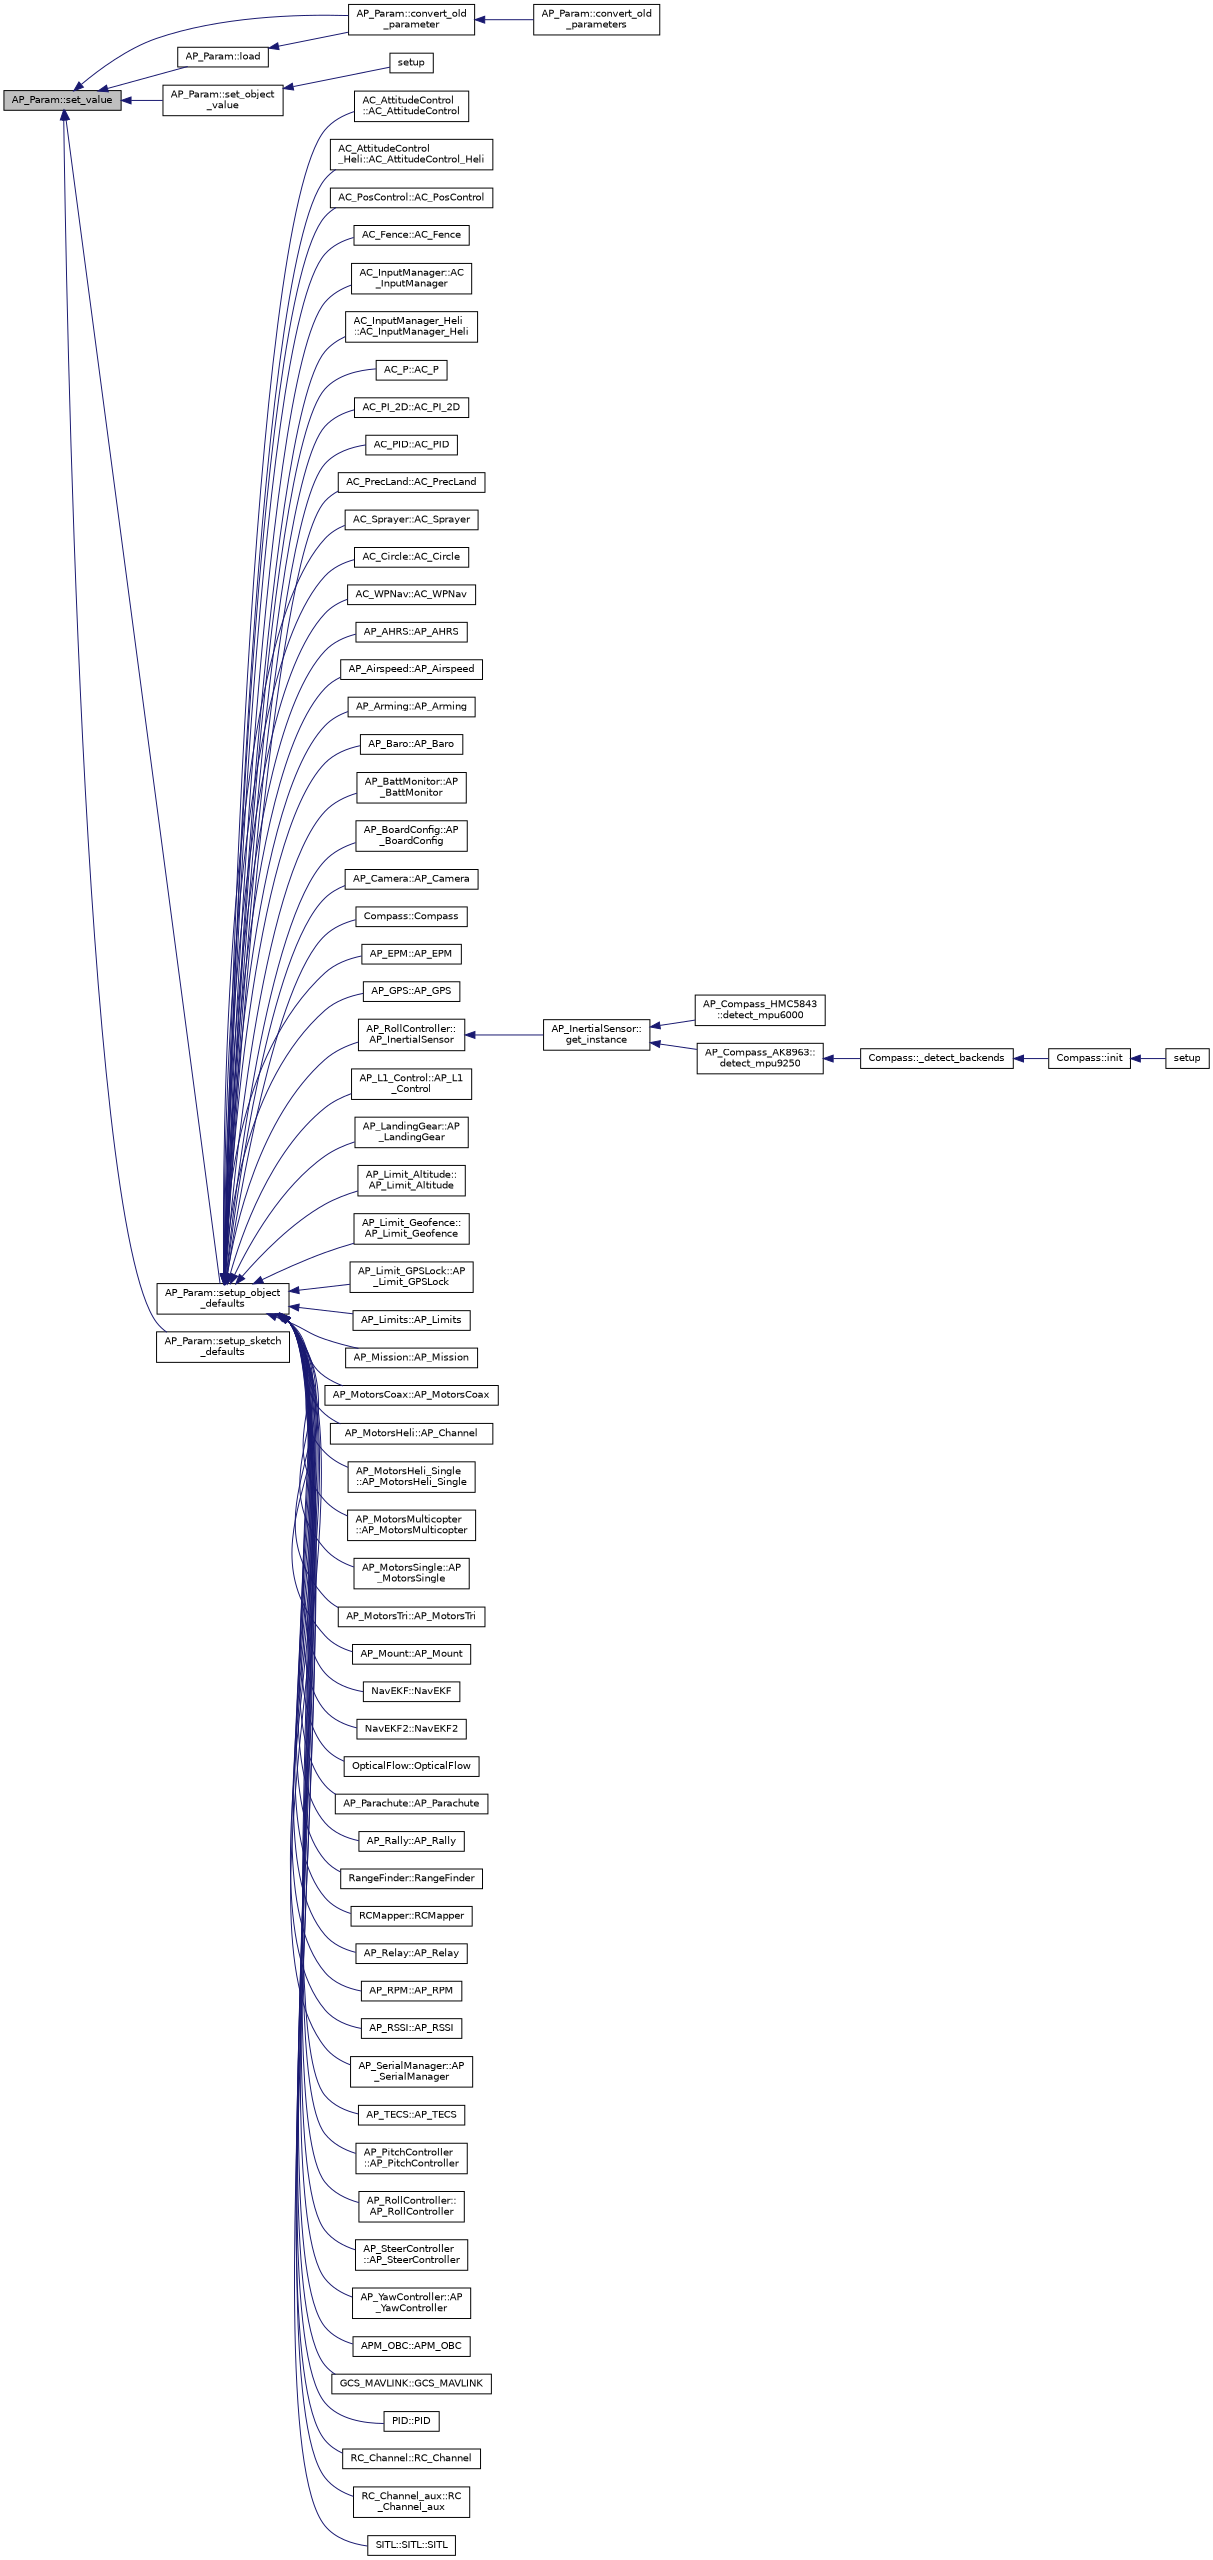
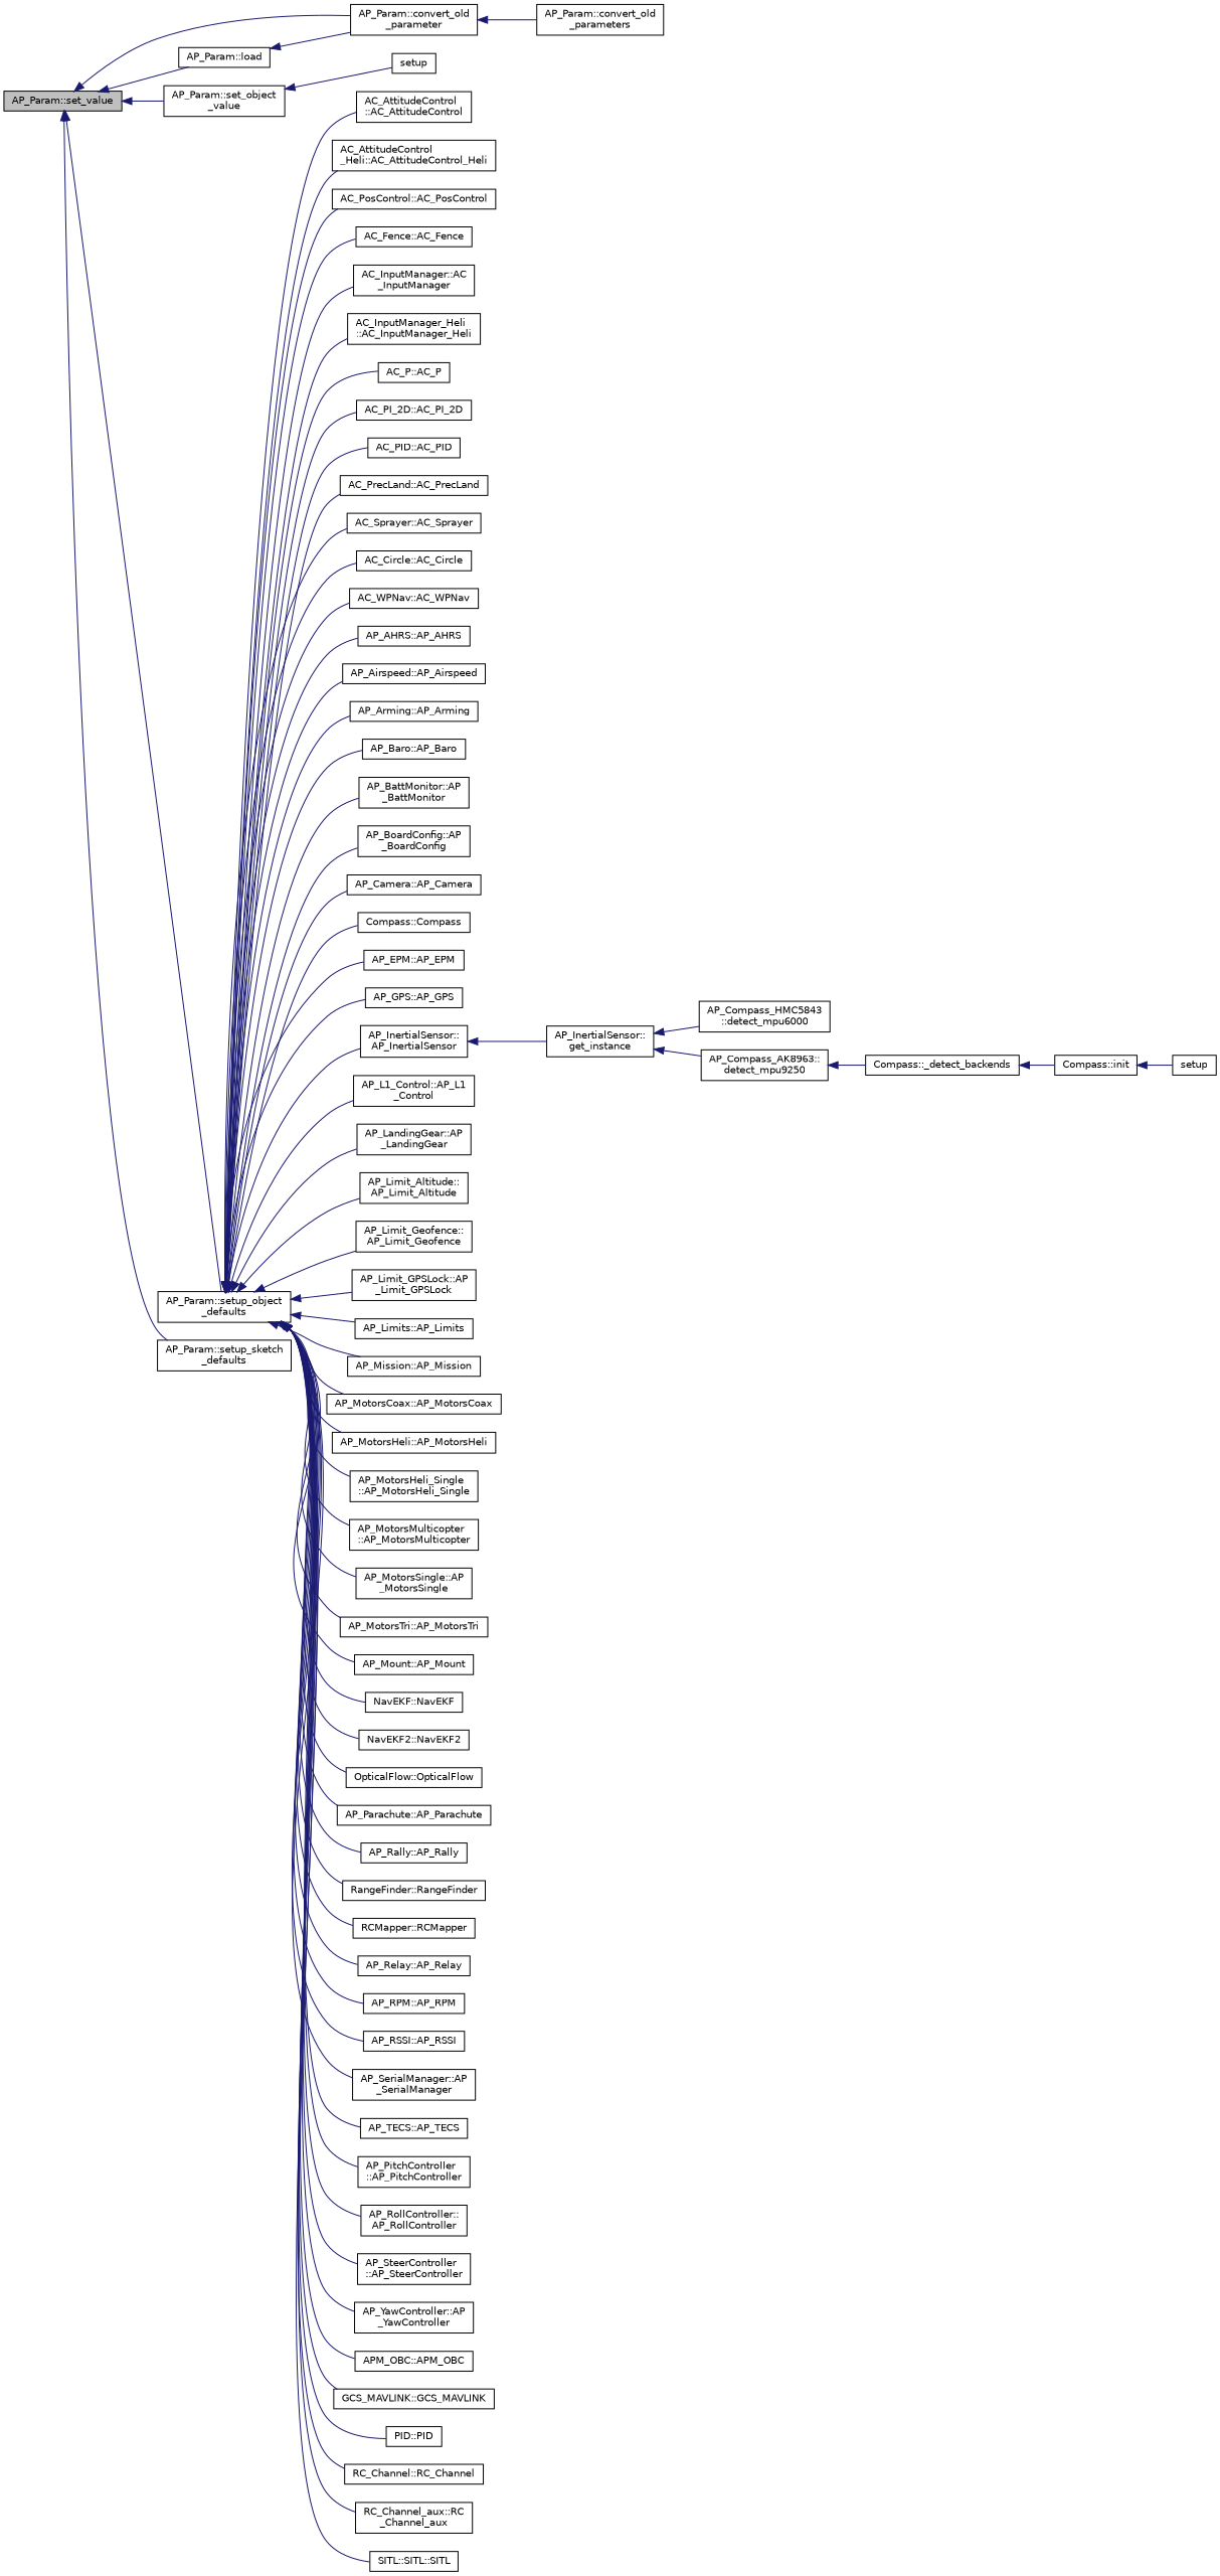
  digraph {
    rankdir=LR
    node [color=black fillcolor=white fontname=Helvetica fontsize=10 shape=record style=filled]
    edge [color=midnightblue dir=back fontname=Helvetica fontsize=10 labelfontname=Helvetica labelfontsize=10 style=solid]
    n1 [fillcolor=grey75 fontcolor=black height=0.2 label="AP_Param::set_value" width=0.4]
    n2 [height=0.2 label="AP_Param::convert_old\l_parameter" width=0.4]
    n3 [height=0.2 label="AP_Param::load" width=0.4]
    n4 [height=0.2 label="AP_Param::set_object\l_value" width=0.4]
    n5 [height=0.2 label="AP_Param::setup_object\l_defaults" width=0.4]
    n6 [height=0.2 label="AP_Param::setup_sketch\l_defaults" width=0.4]
    n7 [height=0.2 label="AP_Param::convert_old\l_parameters" width=0.4]
    n8 [height=0.2 label=setup width=0.4]
    n9 [height=0.2 label="AC_AttitudeControl\l::AC_AttitudeControl" width=0.4]
    n10 [height=0.2 label="AC_AttitudeControl\l_Heli::AC_AttitudeControl_Heli" width=0.4]
    n11 [height=0.2 label="AC_PosControl::AC_PosControl" width=0.4]
    n12 [height=0.2 label="AC_Fence::AC_Fence" width=0.4]
    n13 [height=0.2 label="AC_InputManager::AC\l_InputManager" width=0.4]
    n14 [height=0.2 label="AC_InputManager_Heli\l::AC_InputManager_Heli" width=0.4]
    n15 [height=0.2 label="AC_P::AC_P" width=0.4]
    n16 [height=0.2 label="AC_PI_2D::AC_PI_2D" width=0.4]
    n17 [height=0.2 label="AC_PID::AC_PID" width=0.4]
    n18 [height=0.2 label="AC_PrecLand::AC_PrecLand" width=0.4]
    n19 [height=0.2 label="AC_Sprayer::AC_Sprayer" width=0.4]
    n20 [height=0.2 label="AC_Circle::AC_Circle" width=0.4]
    n21 [height=0.2 label="AC_WPNav::AC_WPNav" width=0.4]
    n22 [height=0.2 label="AP_AHRS::AP_AHRS" width=0.4]
    n23 [height=0.2 label="AP_Airspeed::AP_Airspeed" width=0.4]
    n24 [height=0.2 label="AP_Arming::AP_Arming" width=0.4]
    n25 [height=0.2 label="AP_Baro::AP_Baro" width=0.4]
    n26 [height=0.2 label="AP_BattMonitor::AP\l_BattMonitor" width=0.4]
    n27 [height=0.2 label="AP_BoardConfig::AP\l_BoardConfig" width=0.4]
    n28 [height=0.2 label="AP_Camera::AP_Camera" width=0.4]
    n29 [height=0.2 label="Compass::Compass" width=0.4]
    n30 [height=0.2 label="AP_EPM::AP_EPM" width=0.4]
    n31 [height=0.2 label="AP_GPS::AP_GPS" width=0.4]
-   n32 [height=0.2 label="AP_RollController::\lAP_InertialSensor" width=0.4]
+   n32 [height=0.2 label="AP_InertialSensor::\lAP_InertialSensor" width=0.4]
    n33 [height=0.2 label="AP_L1_Control::AP_L1\l_Control" width=0.4]
    n34 [height=0.2 label="AP_LandingGear::AP\l_LandingGear" width=0.4]
    n35 [height=0.2 label="AP_Limit_Altitude::\lAP_Limit_Altitude" width=0.4]
    n36 [height=0.2 label="AP_Limit_Geofence::\lAP_Limit_Geofence" width=0.4]
    n37 [height=0.2 label="AP_Limit_GPSLock::AP\l_Limit_GPSLock" width=0.4]
    n38 [height=0.2 label="AP_Limits::AP_Limits" width=0.4]
    n39 [height=0.2 label="AP_Mission::AP_Mission" width=0.4]
    n40 [height=0.2 label="AP_MotorsCoax::AP_MotorsCoax" width=0.4]
-   n41 [height=0.2 label="AP_MotorsHeli::AP_Channel" width=0.4]
+   n41 [height=0.2 label="AP_MotorsHeli::AP_MotorsHeli" width=0.4]
    n42 [height=0.2 label="AP_MotorsHeli_Single\l::AP_MotorsHeli_Single" width=0.4]
    n43 [height=0.2 label="AP_MotorsMulticopter\l::AP_MotorsMulticopter" width=0.4]
    n44 [height=0.2 label="AP_MotorsSingle::AP\l_MotorsSingle" width=0.4]
    n45 [height=0.2 label="AP_MotorsTri::AP_MotorsTri" width=0.4]
    n46 [height=0.2 label="AP_Mount::AP_Mount" width=0.4]
    n47 [height=0.2 label="NavEKF::NavEKF" width=0.4]
    n48 [height=0.2 label="NavEKF2::NavEKF2" width=0.4]
    n49 [height=0.2 label="OpticalFlow::OpticalFlow" width=0.4]
    n50 [height=0.2 label="AP_Parachute::AP_Parachute" width=0.4]
    n51 [height=0.2 label="AP_Rally::AP_Rally" width=0.4]
    n52 [height=0.2 label="RangeFinder::RangeFinder" width=0.4]
    n53 [height=0.2 label="RCMapper::RCMapper" width=0.4]
    n54 [height=0.2 label="AP_Relay::AP_Relay" width=0.4]
    n55 [height=0.2 label="AP_RPM::AP_RPM" width=0.4]
    n56 [height=0.2 label="AP_RSSI::AP_RSSI" width=0.4]
    n57 [height=0.2 label="AP_SerialManager::AP\l_SerialManager" width=0.4]
    n58 [height=0.2 label="AP_TECS::AP_TECS" width=0.4]
    n59 [height=0.2 label="AP_PitchController\l::AP_PitchController" width=0.4]
    n60 [height=0.2 label="AP_RollController::\lAP_RollController" width=0.4]
    n61 [height=0.2 label="AP_SteerController\l::AP_SteerController" width=0.4]
    n62 [height=0.2 label="AP_YawController::AP\l_YawController" width=0.4]
    n63 [height=0.2 label="APM_OBC::APM_OBC" width=0.4]
    n64 [height=0.2 label="GCS_MAVLINK::GCS_MAVLINK" width=0.4]
    n65 [height=0.2 label="PID::PID" width=0.4]
    n66 [height=0.2 label="RC_Channel::RC_Channel" width=0.4]
    n67 [height=0.2 label="RC_Channel_aux::RC\l_Channel_aux" width=0.4]
    n68 [height=0.2 label="SITL::SITL::SITL" width=0.4]
    n69 [height=0.2 label="AP_InertialSensor::\lget_instance" width=0.4]
    n70 [height=0.2 label="AP_Compass_HMC5843\l::detect_mpu6000" width=0.4]
    n71 [height=0.2 label="AP_Compass_AK8963::\ldetect_mpu9250" width=0.4]
    n72 [height=0.2 label="Compass::_detect_backends" width=0.4]
    n73 [height=0.2 label="Compass::init" width=0.4]
    n74 [height=0.2 label=setup width=0.4]
    n1 -> n2
    n1 -> n3
    n1 -> n4
    n1 -> n5
    n1 -> n6
    n2 -> n7
    n3 -> n2
    n4 -> n8
    n5 -> n9
    n5 -> n10
    n5 -> n11
    n5 -> n12
    n5 -> n13
    n5 -> n14
    n5 -> n15
    n5 -> n16
    n5 -> n17
    n5 -> n18
    n5 -> n19
    n5 -> n20
    n5 -> n21
    n5 -> n22
    n5 -> n23
    n5 -> n24
    n5 -> n25
    n5 -> n26
    n5 -> n27
    n5 -> n28
    n5 -> n29
    n5 -> n30
    n5 -> n31
    n5 -> n32
    n5 -> n33
    n5 -> n34
    n5 -> n35
    n5 -> n36
    n5 -> n37
    n5 -> n38
    n5 -> n39
    n5 -> n40
    n5 -> n41
    n5 -> n42
    n5 -> n43
    n5 -> n44
    n5 -> n45
    n5 -> n46
    n5 -> n47
    n5 -> n48
    n5 -> n49
    n5 -> n50
    n5 -> n51
    n5 -> n52
    n5 -> n53
    n5 -> n54
    n5 -> n55
    n5 -> n56
    n5 -> n57
    n5 -> n58
    n5 -> n59
    n5 -> n60
    n5 -> n61
    n5 -> n62
    n5 -> n63
    n5 -> n64
    n5 -> n65
    n5 -> n66
    n5 -> n67
    n5 -> n68
    n32 -> n69
    n69 -> n70
    n69 -> n71
    n71 -> n72
    n72 -> n73
    n73 -> n74
  }
